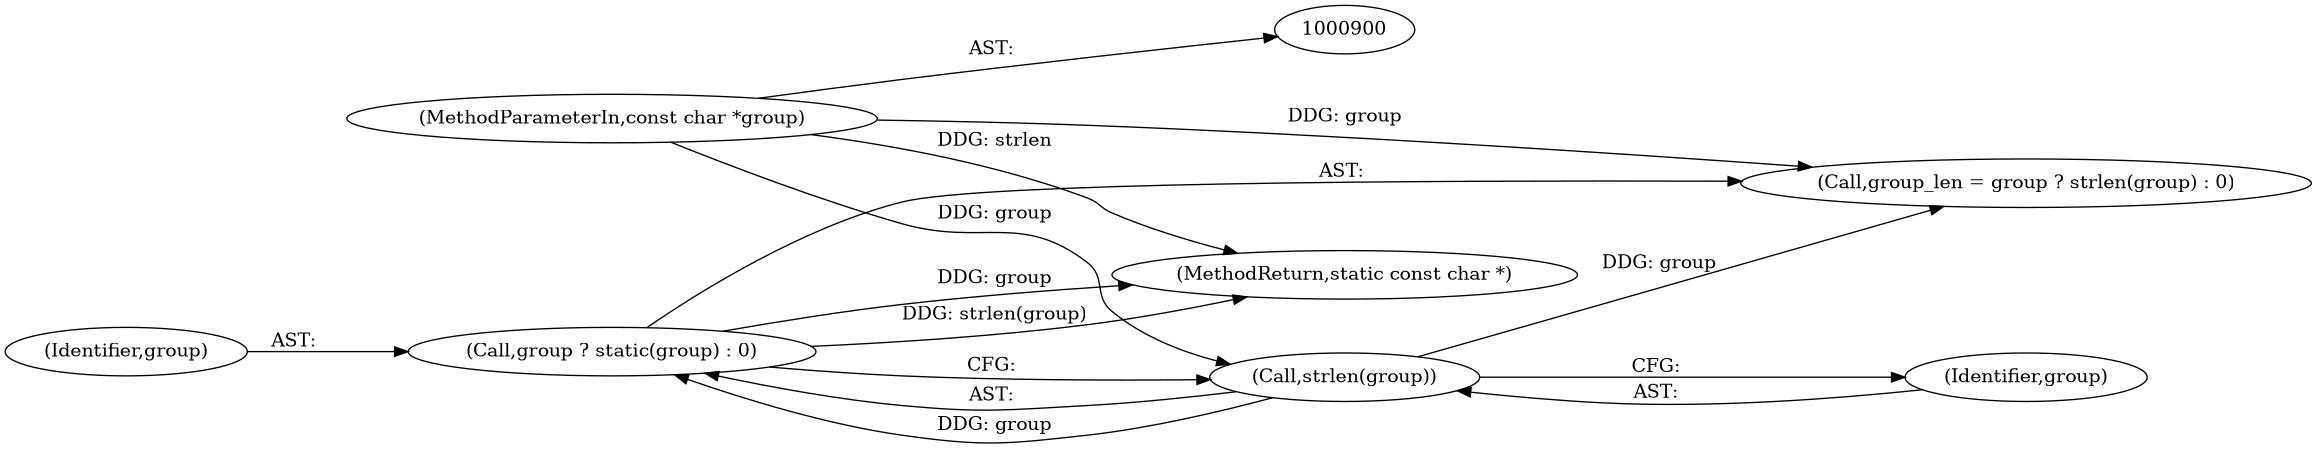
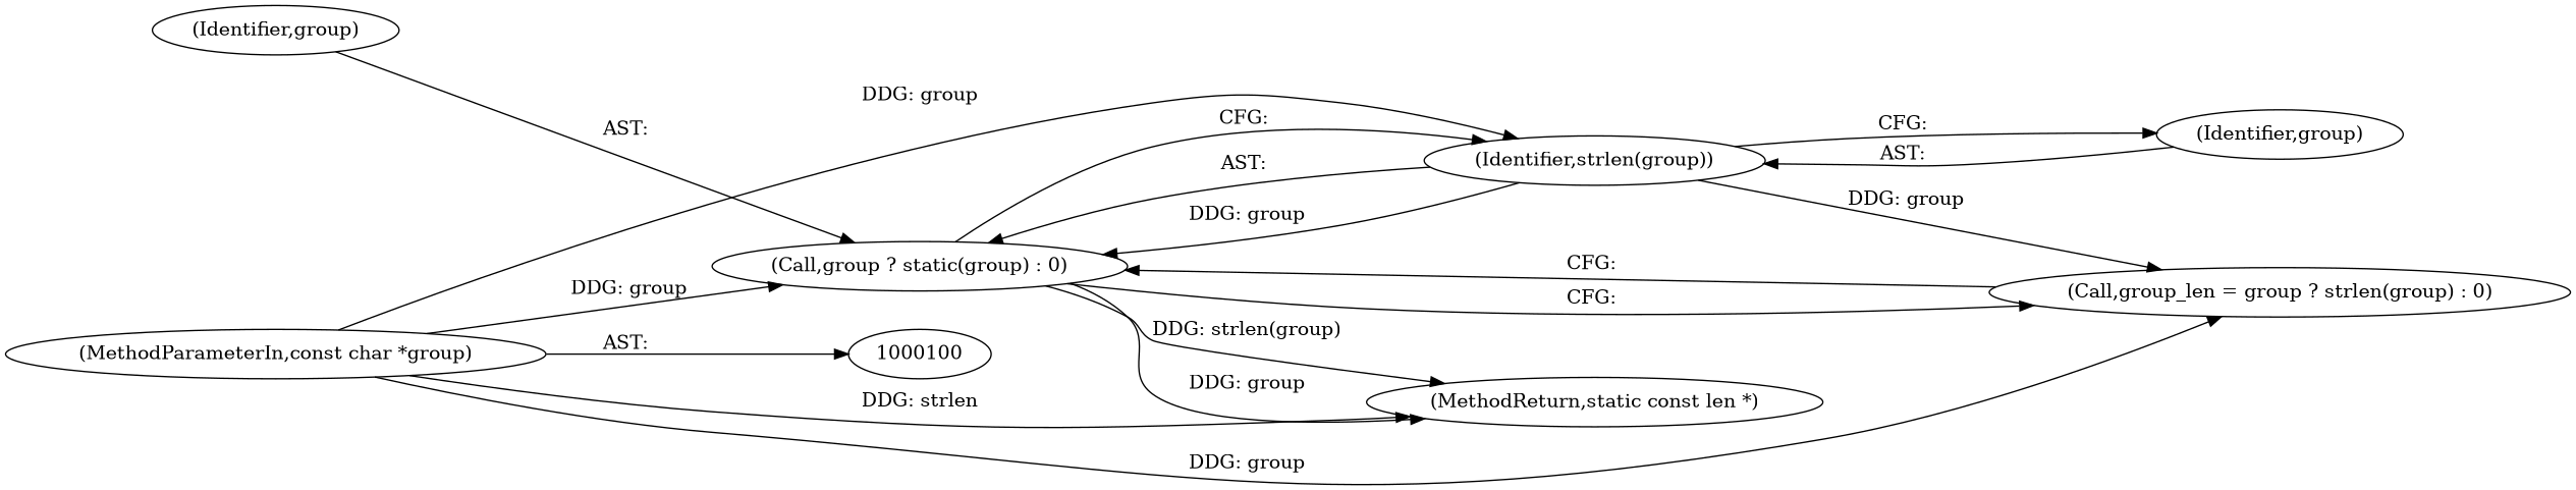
  digraph {
    rankdir=LR
    n1 [label="(Call,group ? static(group) : 0)"]
-   n2 [label="(Call,strlen(group))"]
+   n2 [label="(Identifier,strlen(group))"]
    n3 [label="(Call,group_len = group ? strlen(group) : 0)"]
-   n4 [label="(MethodReturn,static const char *)"]
+   n4 [label="(MethodReturn,static const len *)"]
    n5 [label="(Identifier,group)"]
    n6 [label="(MethodParameterIn,const char *group)"]
-   1000100 [label=1000900]
+   1000100
    n8 [label="(Identifier,group)"]
    n1 -> n2 [label="CFG: "]
-   n1 -> n3 [label="AST: "]
+   n1 -> n3 [label="CFG: "]
    n1 -> n4 [label="DDG: strlen(group)"]
    n1 -> n4 [label="DDG: group"]
    n2 -> n1 [label="AST: "]
    n2 -> n1 [label="DDG: group"]
    n2 -> n3 [label="DDG: group"]
    n2 -> n5 [label="CFG: "]
+   n3 -> n1 [label="CFG: "]
    n5 -> n2 [label="AST: "]
+   n6 -> n1 [label="DDG: group"]
    n6 -> n2 [label="DDG: group"]
    n6 -> n3 [label="DDG: group"]
    n6 -> n4 [label="DDG: strlen"]
    n6 -> 1000100 [label="AST: "]
    n8 -> n1 [label="AST: "]
  }
